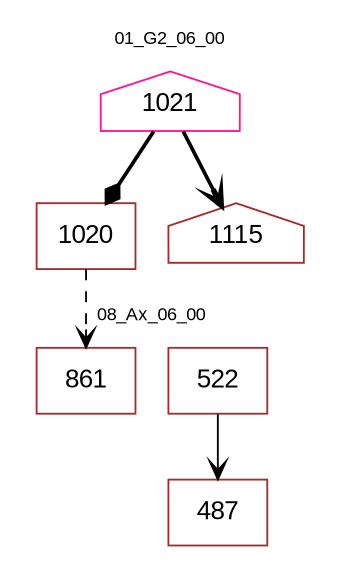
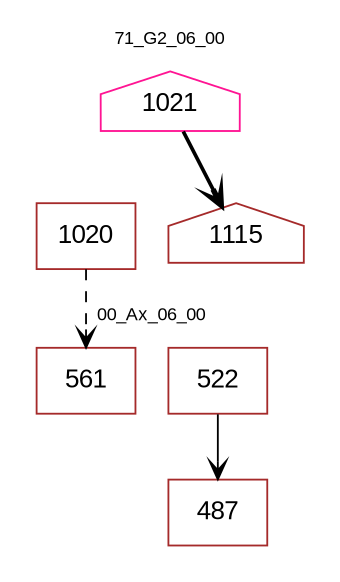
  digraph {
    fontname="Liberation Sans"
    node [color=brown fontname="Liberation Sans" shape=box]
    edge [arrowhead=vee color=black fontname="Liberation Sans" style=bold]
    n1 [label=522]
-   n2 [label=861]
+   n2 [label=561]
    n3 [label=487]
    n4 [color=deeppink label=1021 shape=house]
    n5 [label=1020]
    n6 [label=1115 shape=house]
    subgraph cluster_1 {
      color=white
      fontsize=10
-     label="08_Ax_06_00"
+     label="00_Ax_06_00"
      n1
      n2
      n3
    }
    subgraph cluster_2 {
      color=white
      fontsize=10
-     label="01_G2_06_00"
+     label="71_G2_06_00"
      n4
      n5
      n6
    }
    n1 -> n3 [style=solid]
-   n4 -> n5 [arrowhead=diamond]
    n4 -> n6
    n5 -> n2 [style=dashed]
  }
